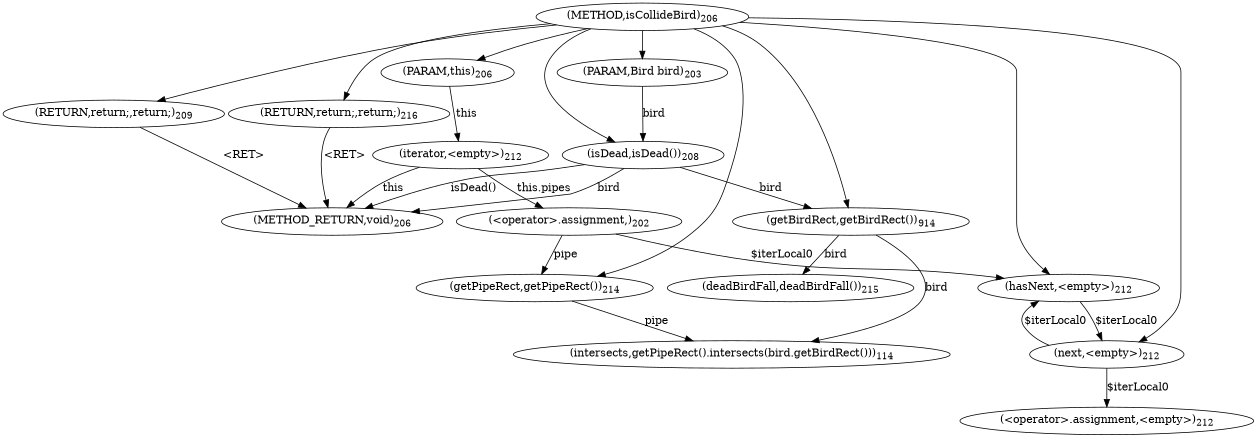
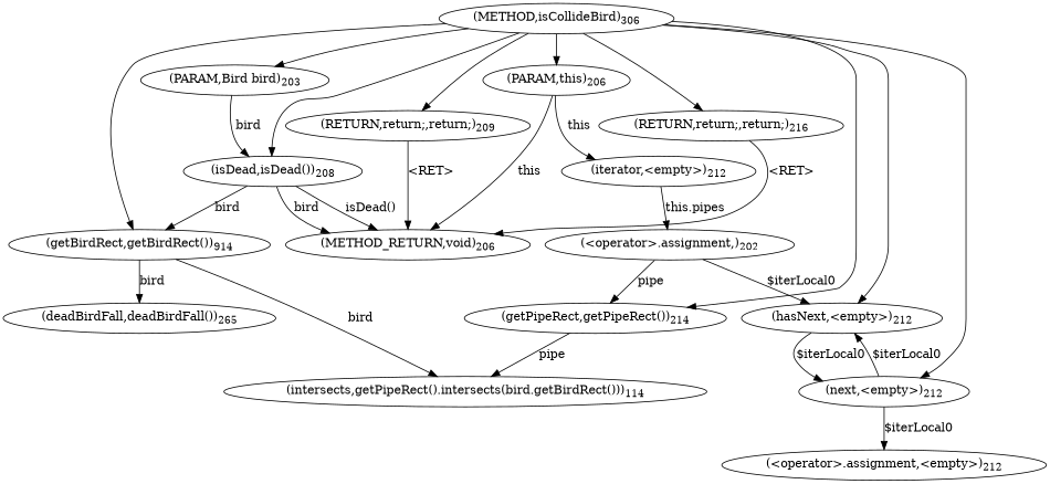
  digraph {
-   n1 [label=<(METHOD,isCollideBird)<SUB>206</SUB>>]
+   n1 [label=<(METHOD,isCollideBird)<SUB>306</SUB>>]
    n2 [label=<(PARAM,this)<SUB>206</SUB>>]
    n3 [label=<(PARAM,Bird bird)<SUB>203</SUB>>]
    n4 [label=<(isDead,isDead())<SUB>208</SUB>>]
    n5 [label=<(hasNext,&lt;empty&gt;)<SUB>212</SUB>>]
    n6 [label=<(RETURN,return;,return;)<SUB>209</SUB>>]
    n7 [label=<(next,&lt;empty&gt;)<SUB>212</SUB>>]
    n8 [label=<(RETURN,return;,return;)<SUB>216</SUB>>]
    n9 [label=<(getPipeRect,getPipeRect())<SUB>214</SUB>>]
    n10 [label=<(getBirdRect,getBirdRect())<SUB>914</SUB>>]
    n11 [label=<(METHOD_RETURN,void)<SUB>206</SUB>>]
    n12 [label=<(iterator,&lt;empty&gt;)<SUB>212</SUB>>]
    n13 [label=<(&lt;operator&gt;.assignment,&lt;empty&gt;)<SUB>212</SUB>>]
-   n14 [label=<(deadBirdFall,deadBirdFall())<SUB>215</SUB>>]
+   n14 [label=<(deadBirdFall,deadBirdFall())<SUB>265</SUB>>]
    n15 [label=<(intersects,getPipeRect().intersects(bird.getBirdRect()))<SUB>114</SUB>>]
    n16 [label=<(&lt;operator&gt;.assignment,)<SUB>202</SUB>>]
    n1 -> n2
    n1 -> n3
    n1 -> n4
    n1 -> n5
    n1 -> n6
    n1 -> n7
    n1 -> n8
    n1 -> n9
    n1 -> n10
-   n12 -> n11 [label=this]
+   n2 -> n11 [label=this]
    n2 -> n12 [label=this]
    n3 -> n4 [label=bird]
    n4 -> n10 [label=bird]
    n4 -> n11 [label=bird]
    n4 -> n11 [label="isDead()"]
    n5 -> n7 [label="$iterLocal0"]
    n6 -> n11 [label="&lt;RET&gt;"]
    n7 -> n5 [label="$iterLocal0"]
    n7 -> n13 [label="$iterLocal0"]
    n8 -> n11 [label="&lt;RET&gt;"]
    n9 -> n15 [label=pipe]
    n10 -> n14 [label=bird]
    n10 -> n15 [label=bird]
    n12 -> n16 [label="this.pipes"]
    n16 -> n5 [label="$iterLocal0"]
    n16 -> n9 [label=pipe]
  }
